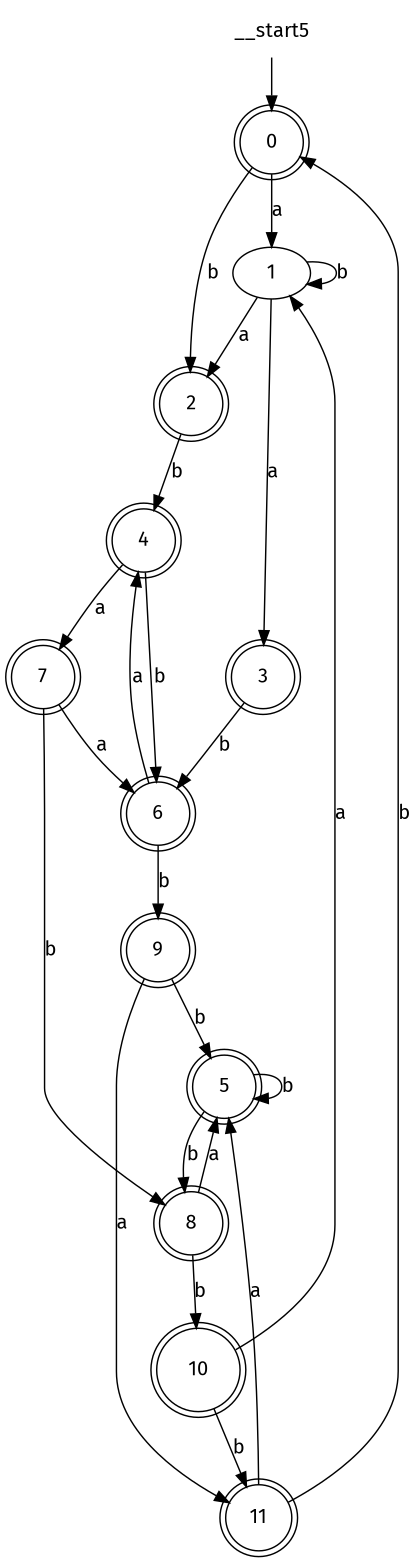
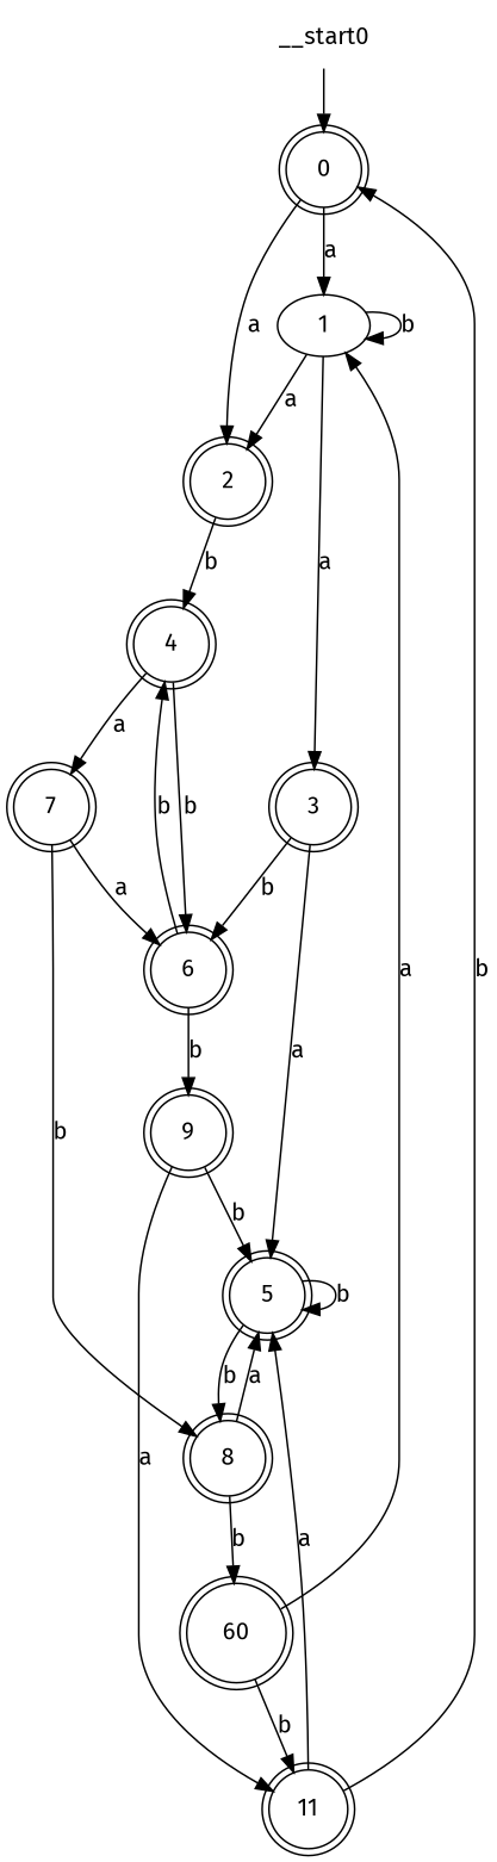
  digraph {
    fontname="Fira Sans"
    node [fontname="Fira Sans" shape=doublecircle]
    edge [fontname="Fira Sans"]
-   __start0 [shape=none label=__start5]
+   __start0 [shape=none]
    0
    1 [shape=""]
    2
    3
    4
    5
    6
    7
    8
    9
-   10
+   10 [label=60]
    11
    __start0 -> 0
    0 -> 1 [label=a]
-   0 -> 2 [label=b]
+   0 -> 2 [label=a]
    1 -> 1 [label=b]
    1 -> 2 [label=a]
    1 -> 3 [label=a]
    2 -> 4 [label=b]
+   3 -> 5 [label=a]
    3 -> 6 [label=b]
    4 -> 6 [label=b]
    4 -> 7 [label=a]
    5 -> 5 [label=b]
    5 -> 8 [label=b]
-   6 -> 4 [label=a]
+   6 -> 4 [label=b]
    6 -> 9 [label=b]
    7 -> 6 [label=a]
    7 -> 8 [label=b]
    8 -> 5 [label=a]
    8 -> 10 [label=b]
    9 -> 5 [label=b]
    9 -> 11 [label=a]
    10 -> 1 [label=a]
    10 -> 11 [label=b]
    11 -> 0 [label=b]
    11 -> 5 [label=a]
  }
